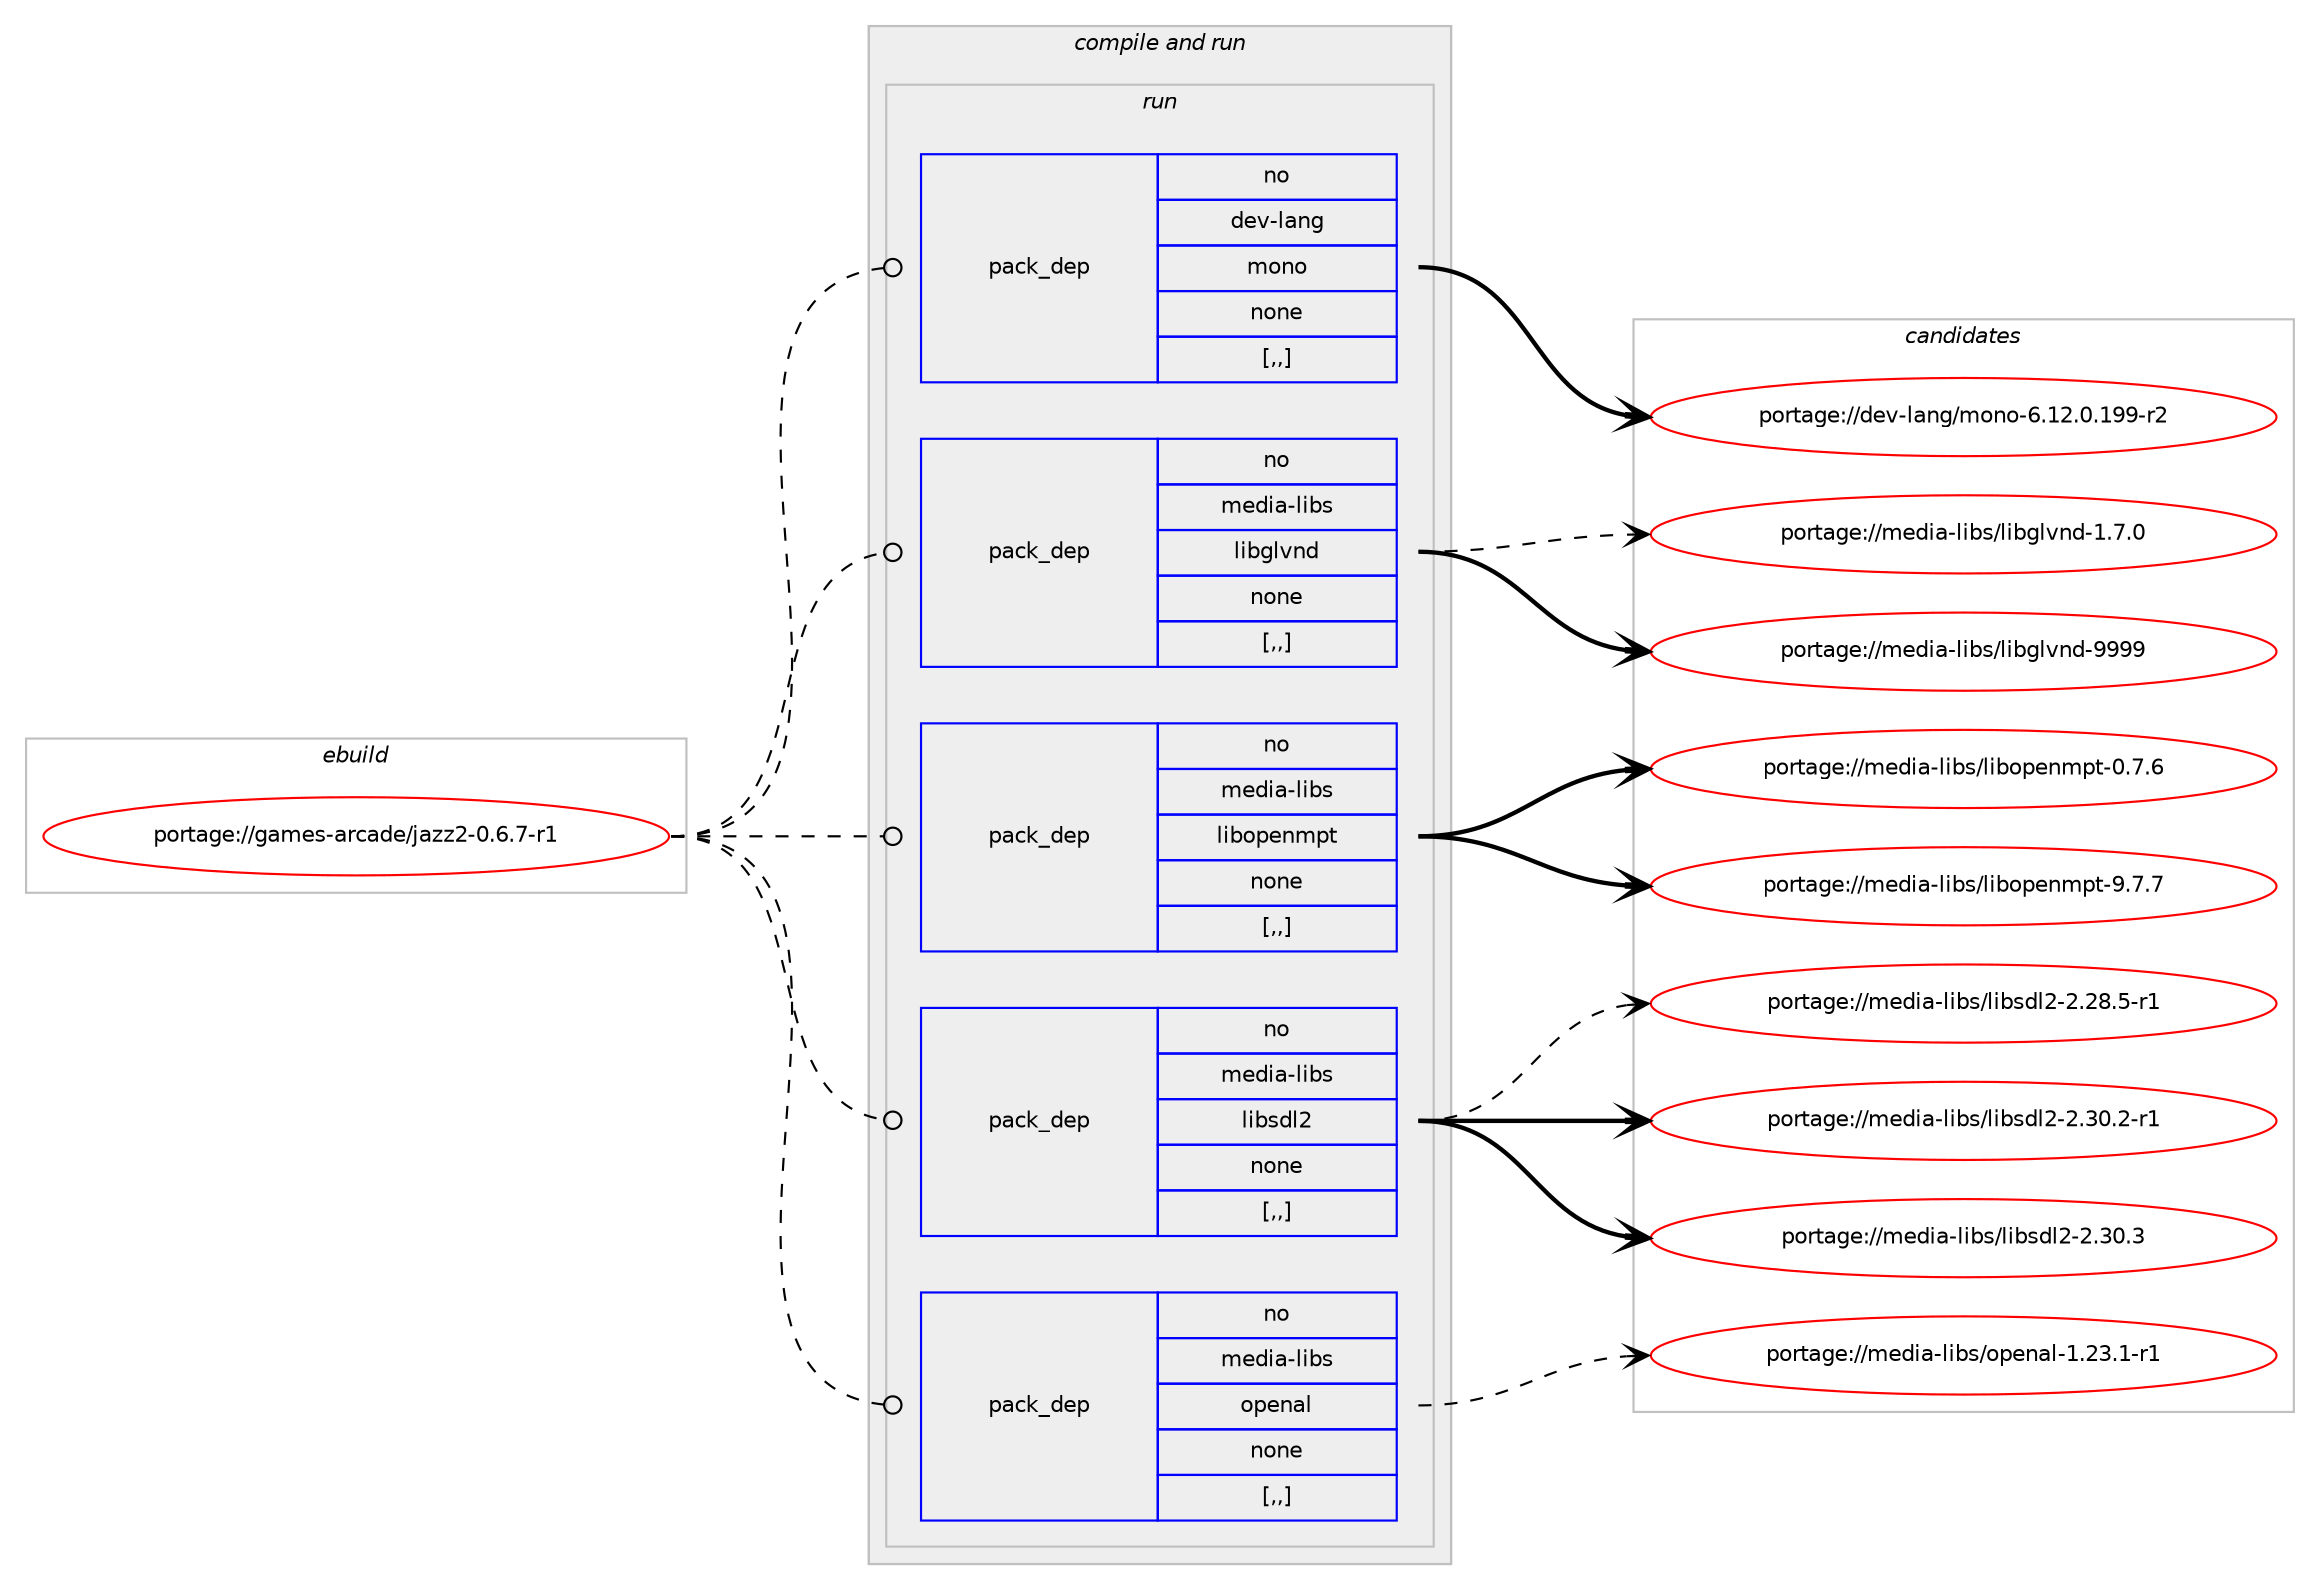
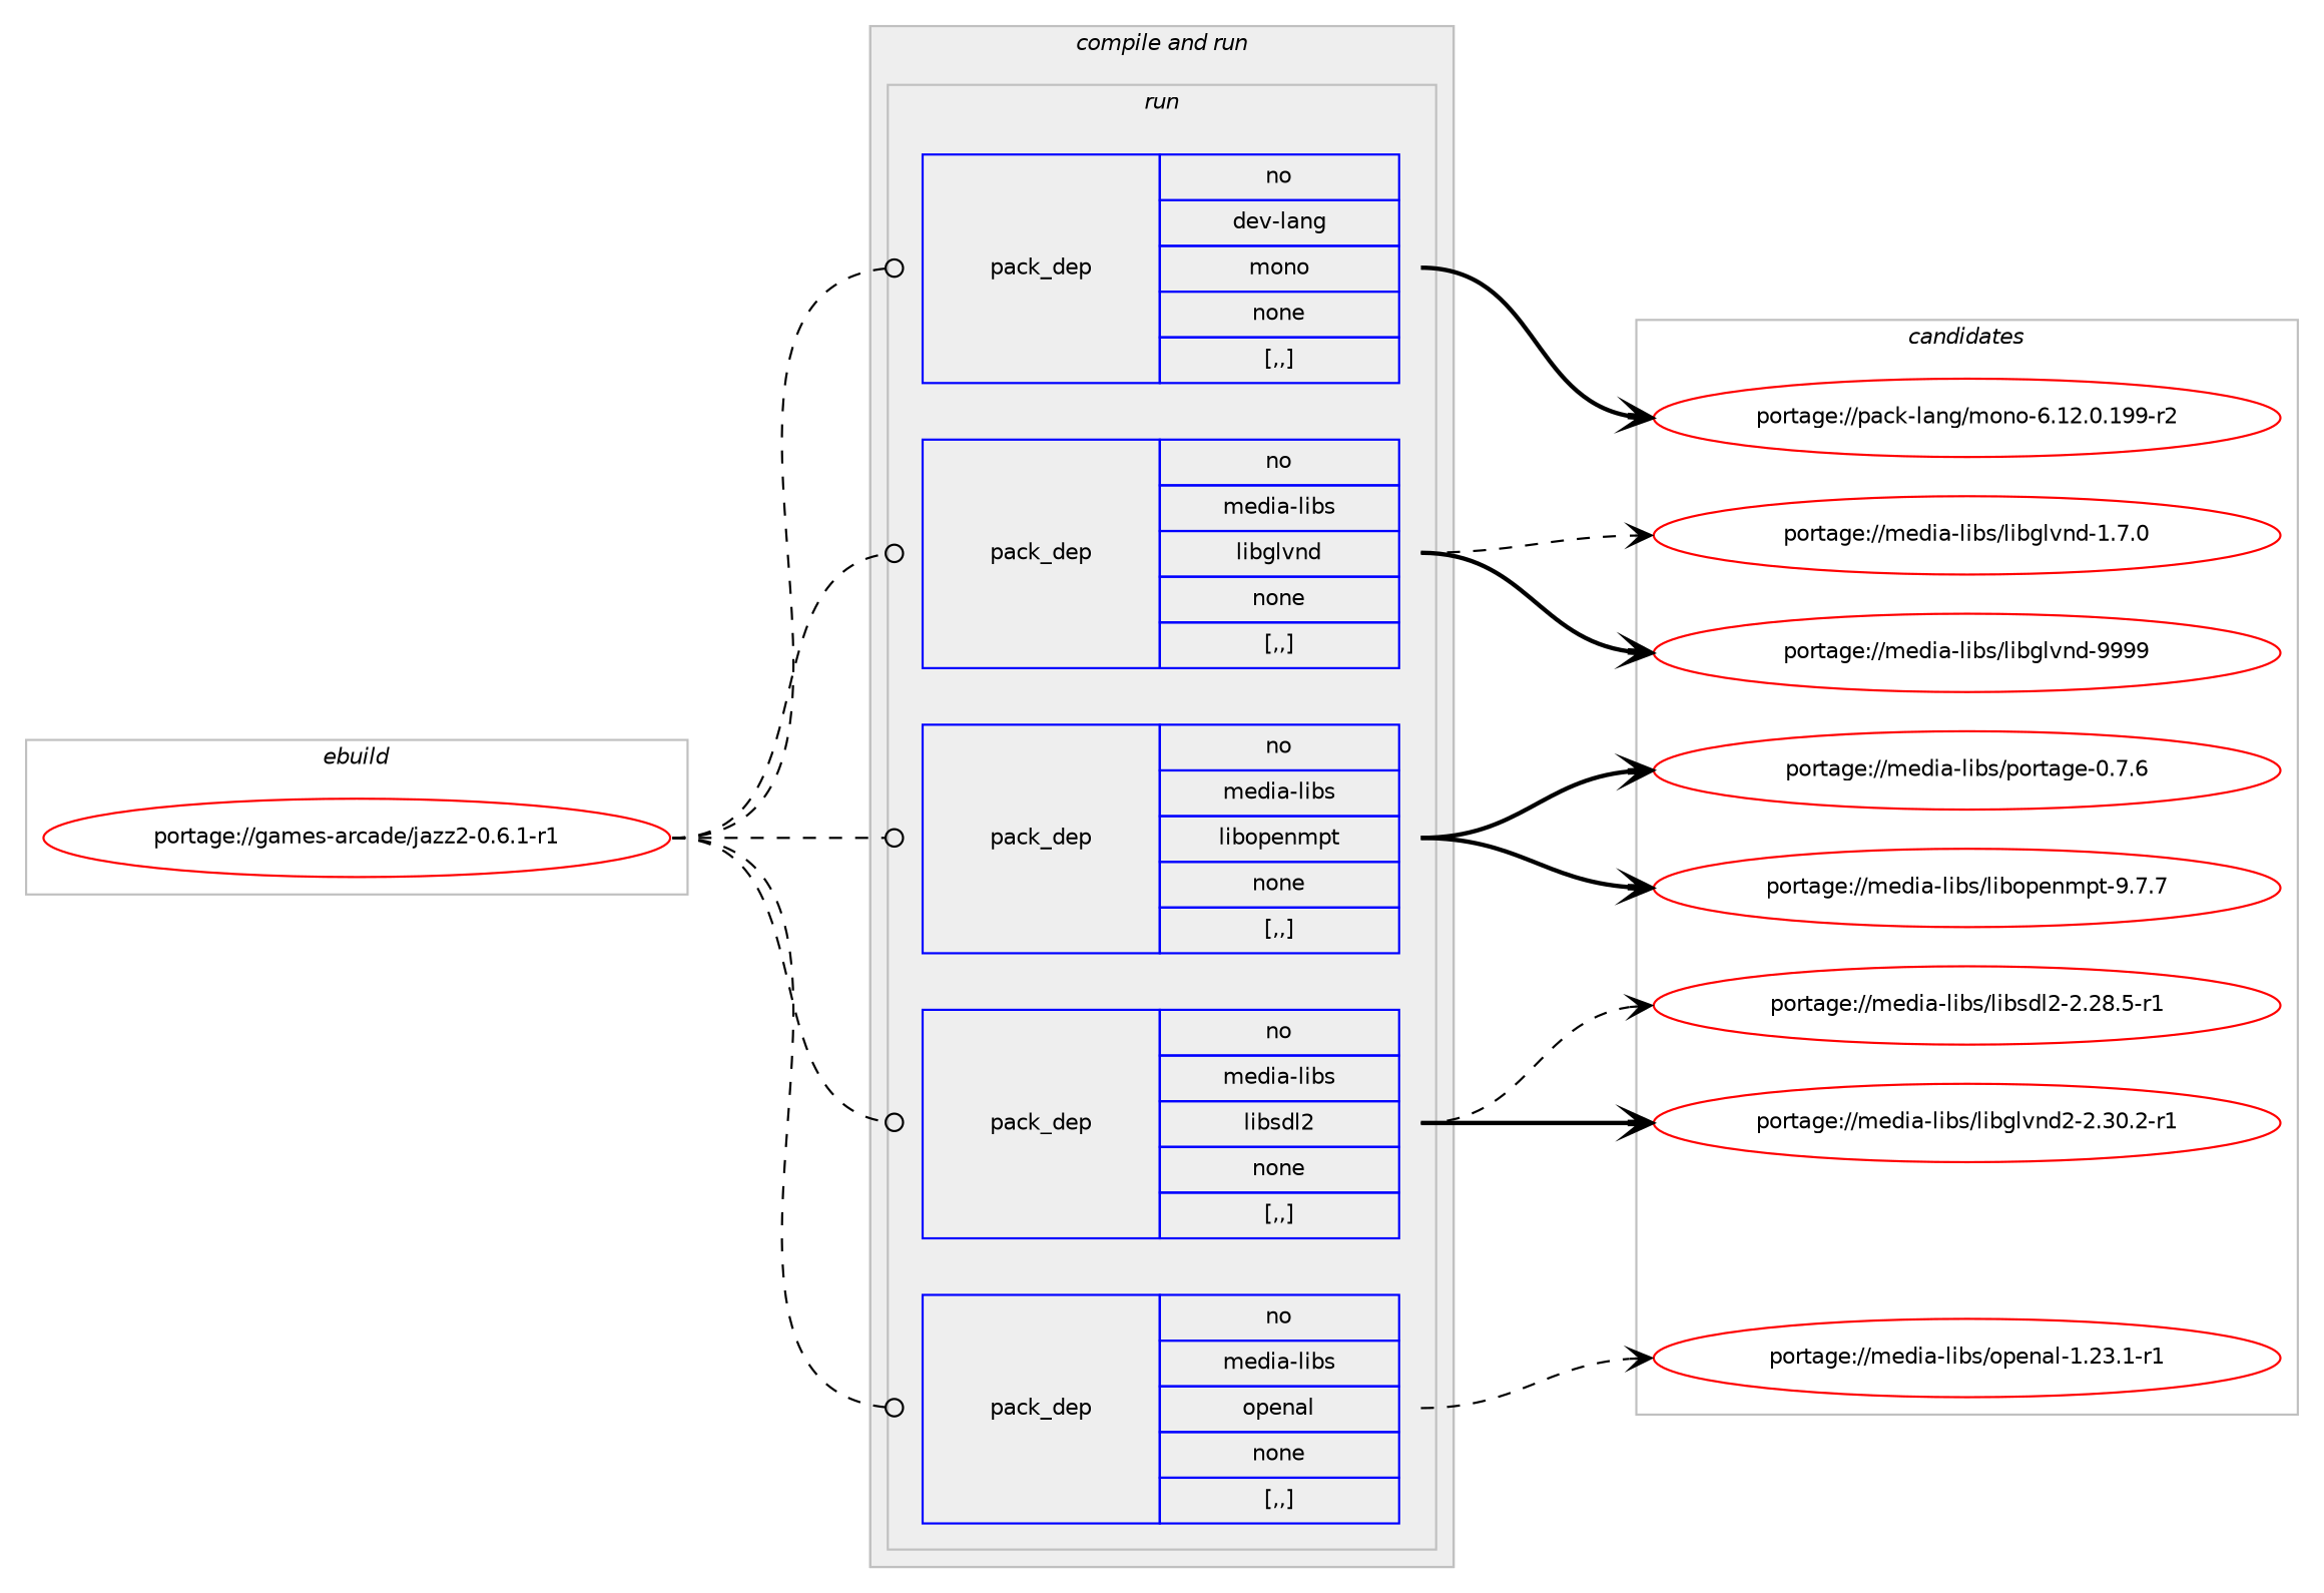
  digraph {
    compound=true
    concentrate=true
    fontname=Helvetica
    fontsize=10
    newrank=true
    rankdir=LR
    ranksep=1.5
    node [color=red fontname=Helvetica fontsize=10]
    edge [arrowhead=vee headport=w style=dashed tailport=e weight=100]
-   n1 [label="portage://games-arcade/jazz2-0.6.7-r1" width=4]
+   n1 [label="portage://games-arcade/jazz2-0.6.1-r1" width=4]
    n2 [color=blue label=<<TABLE BORDER="0" CELLBORDER="1" CELLSPACING="0" CELLPADDING="4" WIDTH="220"><TR><TD ROWSPAN="6" CELLPADDING="30">pack_dep</TD></TR><TR><TD WIDTH="110">no</TD></TR><TR><TD>dev-lang</TD></TR><TR><TD>mono</TD></TR><TR><TD>none</TD></TR><TR><TD>[,,]</TD></TR></TABLE>> shape=none]
    n3 [color=blue label=<<TABLE BORDER="0" CELLBORDER="1" CELLSPACING="0" CELLPADDING="4" WIDTH="220"><TR><TD ROWSPAN="6" CELLPADDING="30">pack_dep</TD></TR><TR><TD WIDTH="110">no</TD></TR><TR><TD>media-libs</TD></TR><TR><TD>libglvnd</TD></TR><TR><TD>none</TD></TR><TR><TD>[,,]</TD></TR></TABLE>> shape=none]
    n4 [color=blue label=<<TABLE BORDER="0" CELLBORDER="1" CELLSPACING="0" CELLPADDING="4" WIDTH="220"><TR><TD ROWSPAN="6" CELLPADDING="30">pack_dep</TD></TR><TR><TD WIDTH="110">no</TD></TR><TR><TD>media-libs</TD></TR><TR><TD>libopenmpt</TD></TR><TR><TD>none</TD></TR><TR><TD>[,,]</TD></TR></TABLE>> shape=none]
    n5 [color=blue label=<<TABLE BORDER="0" CELLBORDER="1" CELLSPACING="0" CELLPADDING="4" WIDTH="220"><TR><TD ROWSPAN="6" CELLPADDING="30">pack_dep</TD></TR><TR><TD WIDTH="110">no</TD></TR><TR><TD>media-libs</TD></TR><TR><TD>libsdl2</TD></TR><TR><TD>none</TD></TR><TR><TD>[,,]</TD></TR></TABLE>> shape=none]
    n6 [color=blue label=<<TABLE BORDER="0" CELLBORDER="1" CELLSPACING="0" CELLPADDING="4" WIDTH="220"><TR><TD ROWSPAN="6" CELLPADDING="30">pack_dep</TD></TR><TR><TD WIDTH="110">no</TD></TR><TR><TD>media-libs</TD></TR><TR><TD>openal</TD></TR><TR><TD>none</TD></TR><TR><TD>[,,]</TD></TR></TABLE>> shape=none]
-   n7 [label="portage://dev-lang/mono-6.12.0.199-r2" width=4]
+   n7 [label="portage://pack-lang/mono-6.12.0.199-r2" width=4]
    n8 [label="portage://media-libs/libglvnd-1.7.0" width=4]
    n9 [label="portage://media-libs/libglvnd-9999" width=4]
-   n10 [label="portage://media-libs/libopenmpt-0.7.6" width=4]
+   n10 [label="portage://media-libs/portage-0.7.6" width=4]
    n11 [label="portage://media-libs/libopenmpt-9.7.7" width=4]
    n12 [label="portage://media-libs/libsdl2-2.28.5-r1" width=4]
-   n13 [label="portage://media-libs/libsdl2-2.30.2-r1" width=4]
-   n14 [label="portage://media-libs/libsdl2-2.30.3" width=4]
+   n13 [label="portage://media-libs/libglvnd2-2.30.2-r1" width=4]
    n15 [label="portage://media-libs/openal-1.23.1-r1" width=4]
    subgraph cluster_1 {
      color=gray
      label=<<i>ebuild</i>>
      rank=same
      n1
    }
    subgraph cluster_2 {
      color=gray
      label=<<i>dependencies</i>>
      subgraph cluster_3 {
        color=gray
        fillcolor="#eeeeee"
        label=<<i>compile</i>>
        style=filled
      }
      subgraph cluster_4 {
        color=gray
        fillcolor="#eeeeee"
        label=<<i>compile and run</i>>
        style=filled
      }
      subgraph cluster_5 {
        color=gray
        fillcolor="#eeeeee"
        label=<<i>run</i>>
        style=filled
        subgraph sub_6 {
          color=gray
          fillcolor="#eeeeee"
          label=<<i>run</i>>
          style=filled
          n2
        }
        subgraph sub_7 {
          color=gray
          fillcolor="#eeeeee"
          label=<<i>run</i>>
          style=filled
          n3
        }
        subgraph sub_8 {
          color=gray
          fillcolor="#eeeeee"
          label=<<i>run</i>>
          style=filled
          n4
        }
        subgraph sub_9 {
          color=gray
          fillcolor="#eeeeee"
          label=<<i>run</i>>
          style=filled
          n5
        }
        subgraph sub_10 {
          color=gray
          fillcolor="#eeeeee"
          label=<<i>run</i>>
          style=filled
          n6
        }
      }
    }
    subgraph cluster_11 {
      color=gray
      label=<<i>candidates</i>>
      rank=same
      subgraph sub_12 {
        color=black
        label=<<i>candidates</i>>
        nodesep=1
        rank=same
        n7
      }
      subgraph sub_13 {
        color=black
        label=<<i>candidates</i>>
        nodesep=1
        rank=same
        n8
        n9
      }
      subgraph sub_14 {
        color=black
        label=<<i>candidates</i>>
        nodesep=1
        rank=same
        n10
        n11
      }
      subgraph sub_15 {
        color=black
        label=<<i>candidates</i>>
        nodesep=1
        rank=same
        n12
        n13
-       n14
      }
      subgraph sub_16 {
        color=black
        label=<<i>candidates</i>>
        nodesep=1
        rank=same
        n15
      }
    }
    n1 -> n2 [arrowhead=odot weight=20]
    n1 -> n3 [arrowhead=odot weight=20]
    n1 -> n4 [arrowhead=odot weight=20]
    n1 -> n5 [arrowhead=odot weight=20]
    n1 -> n6 [arrowhead=odot weight=20]
    n2 -> n7 [style=bold]
    n3 -> n8
    n3 -> n9 [style=bold]
    n4 -> n10 [style=bold]
    n4 -> n11 [style=bold]
    n5 -> n12
    n5 -> n13 [style=bold]
-   n5 -> n14 [style=bold]
    n6 -> n15
  }
